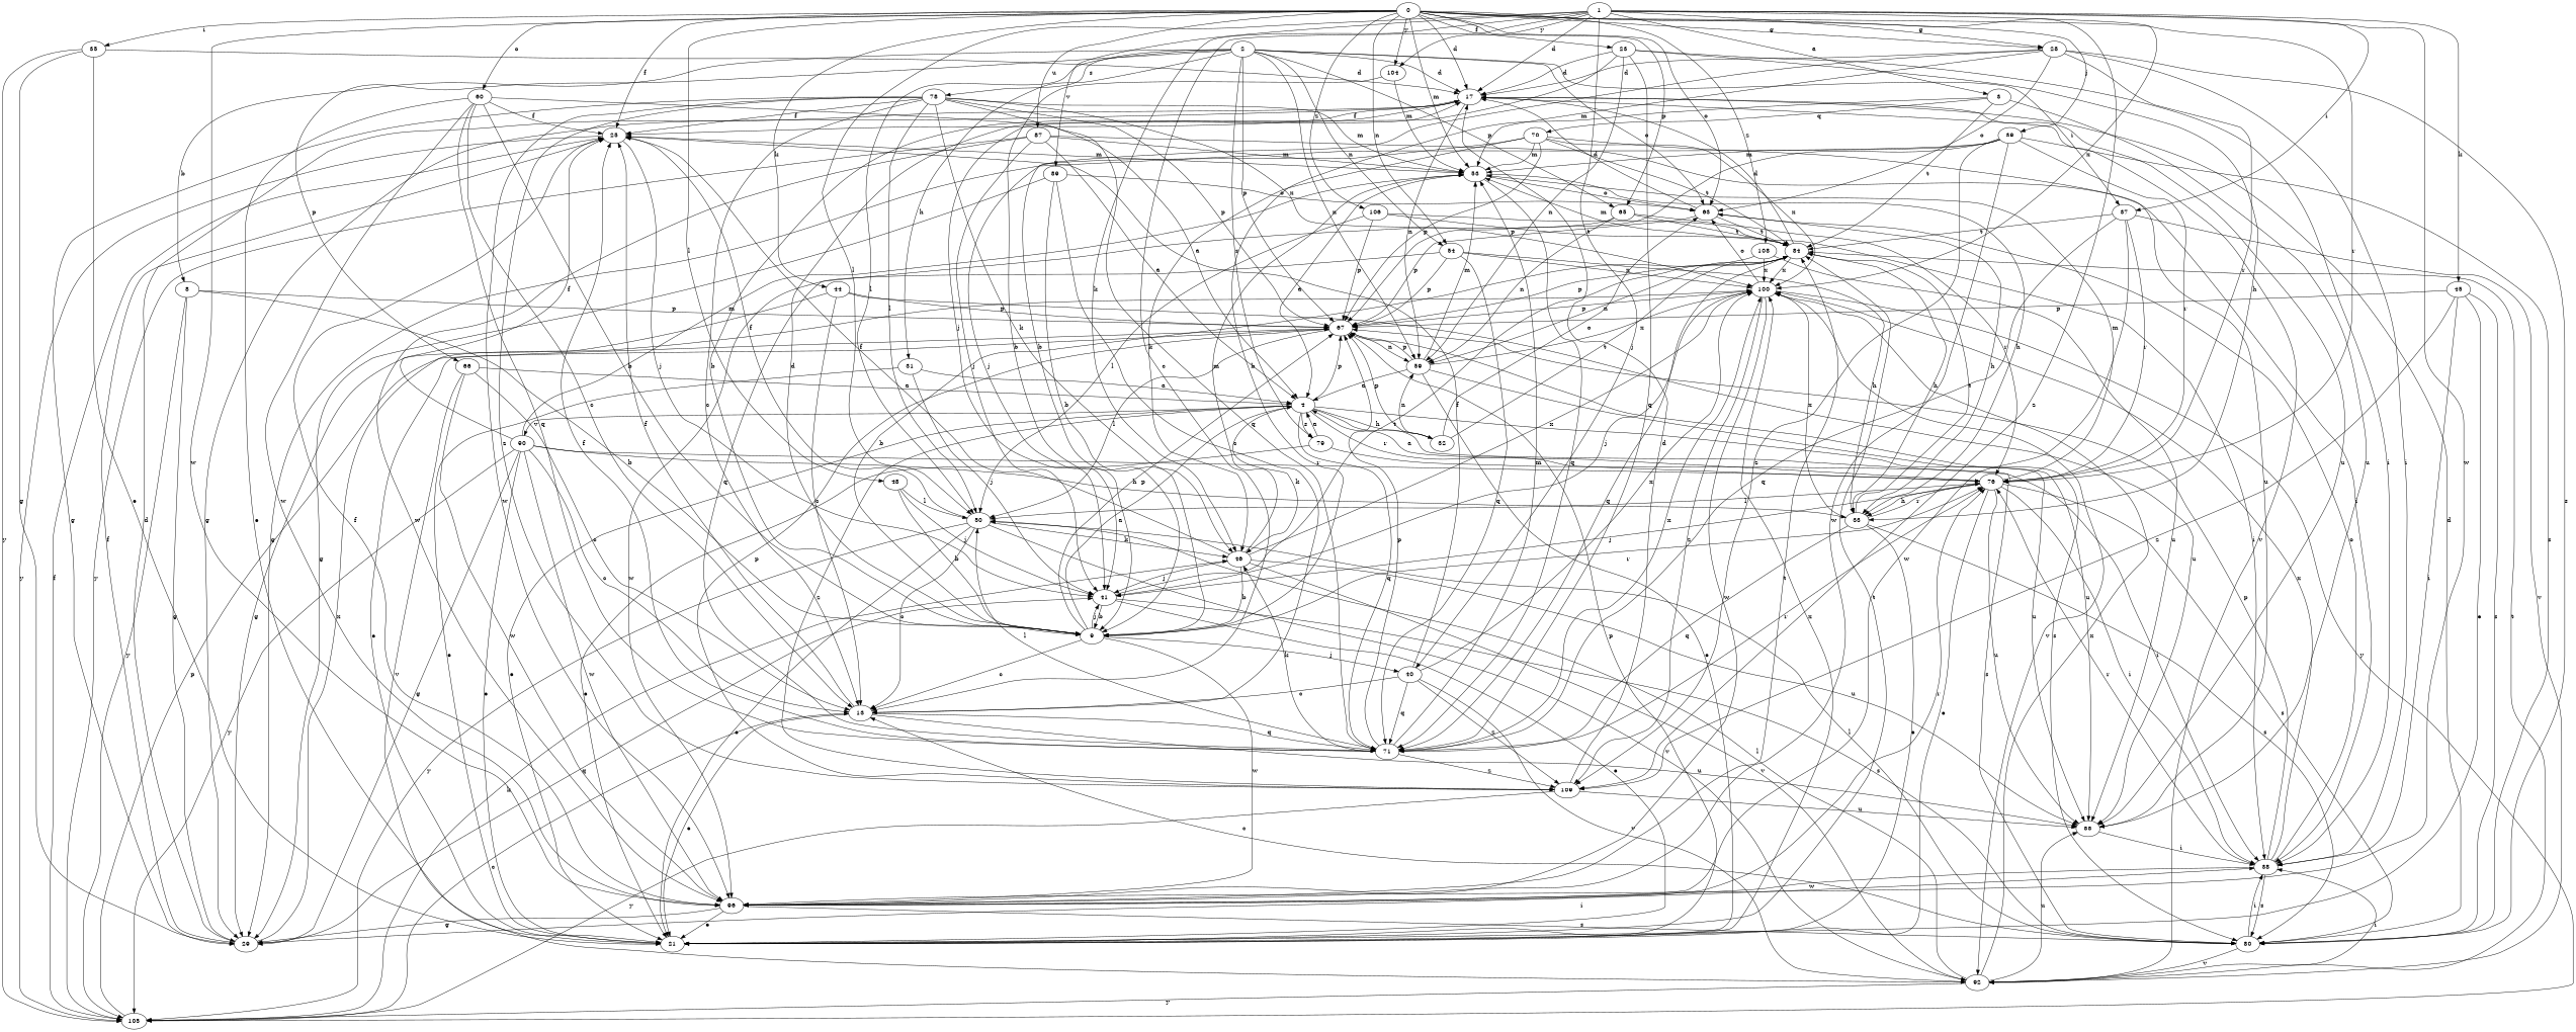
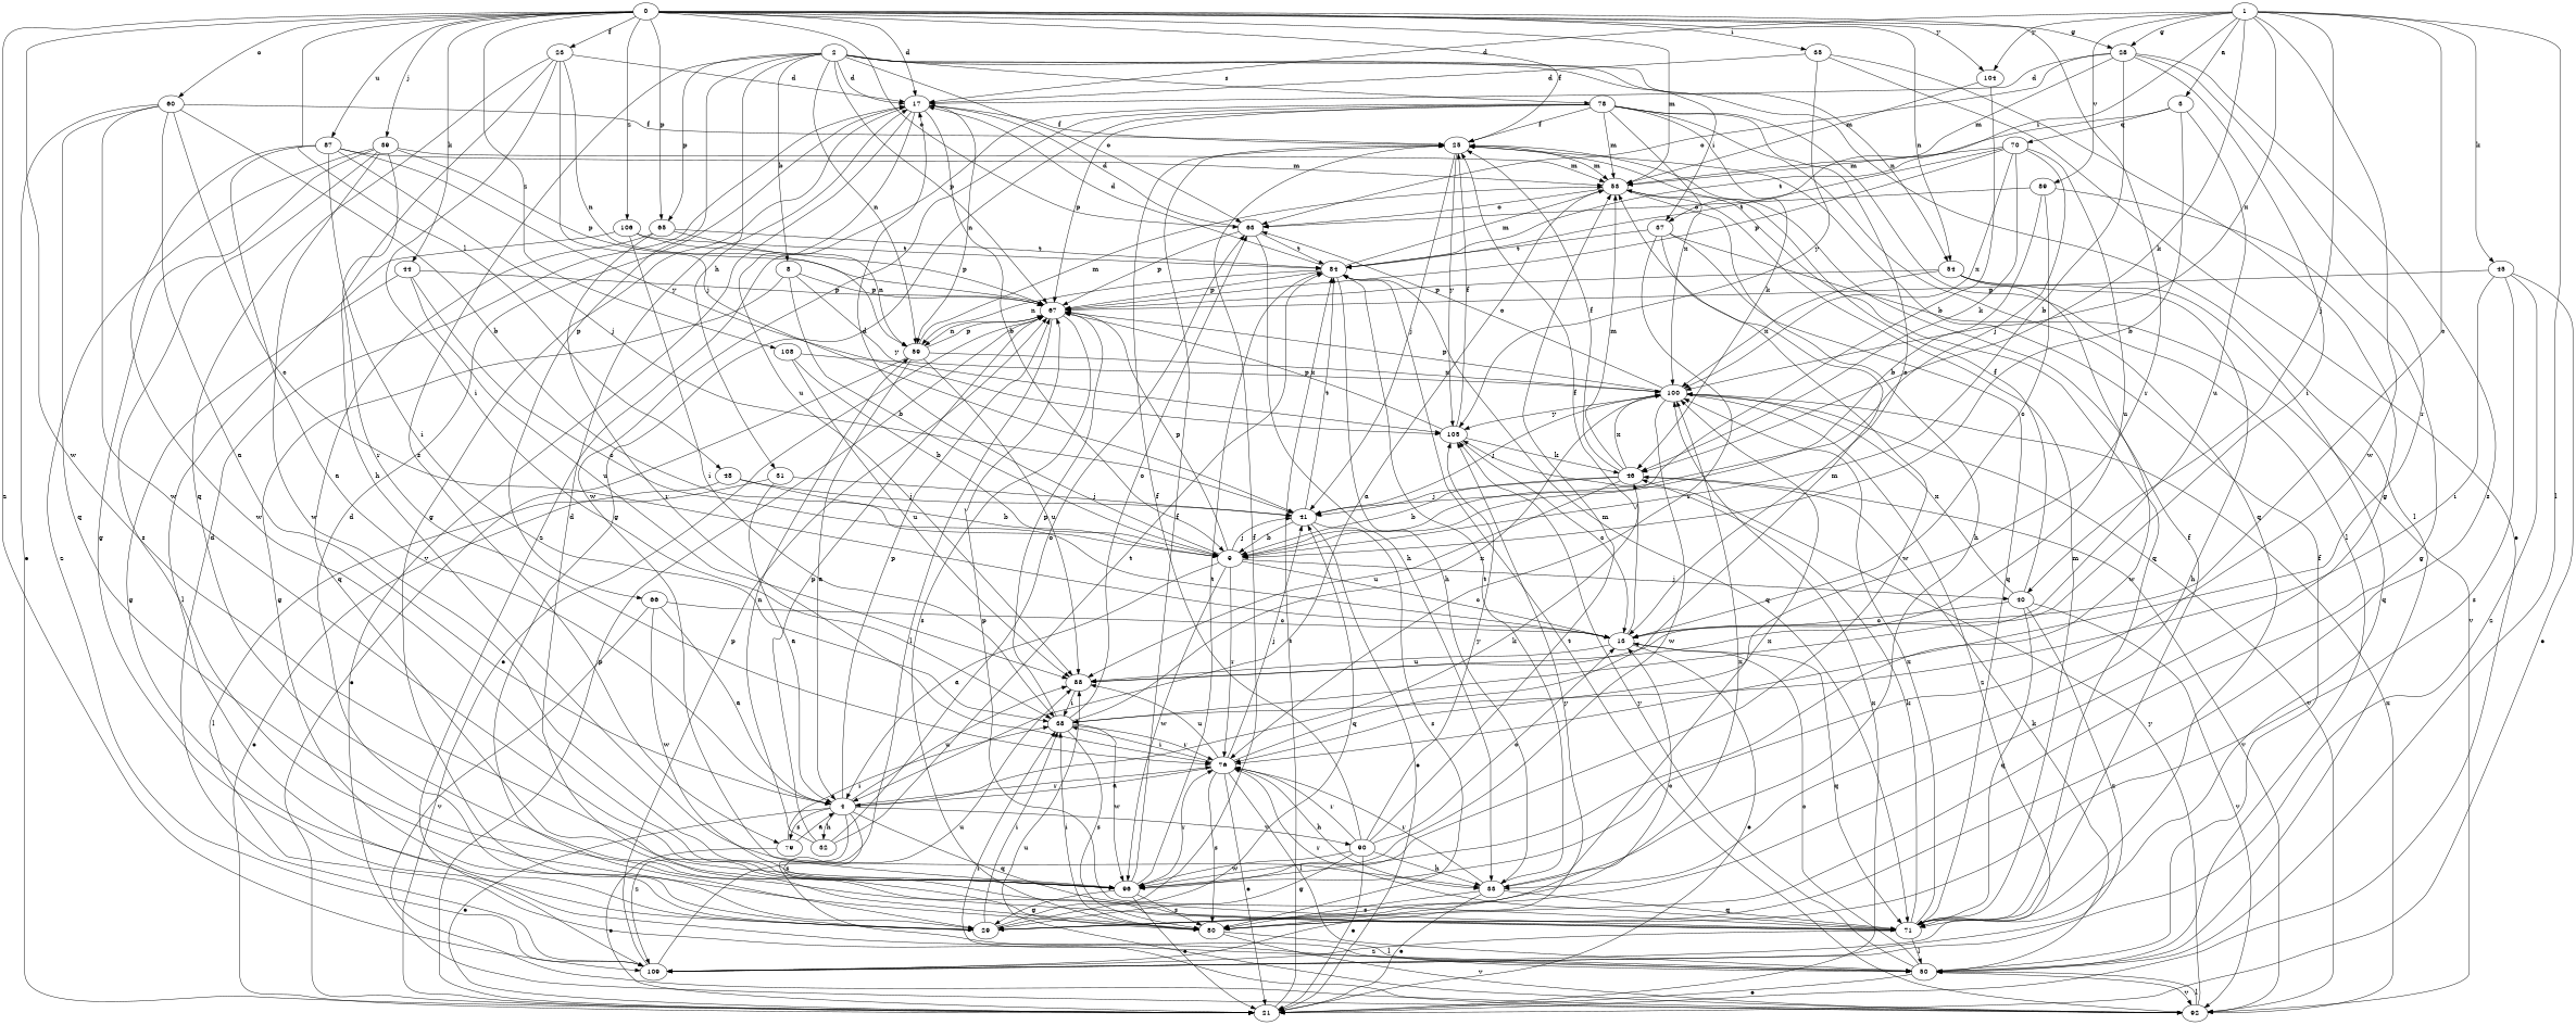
  strict digraph {
    0
    17
    23
    25
    28
    35
    39
    44
    48
    53
    54
    60
    63
    65
    76
    87
    96
    104
    106
    108
    109
    59
    9
    88
    29
    92
    71
    41
    33
    38
    105
    80
    21
    67
    13
    50
    4
    100
    84
    1
    3
    37
    40
    45
    46
    89
    70
    2
    8
    31
    66
    78
    79
    32
    90
    0 -> 17 [label=d]
    0 -> 23 [label=f]
    0 -> 25 [label=f]
    0 -> 28 [label=g]
    0 -> 35 [label=i]
    0 -> 39 [label=j]
    0 -> 44 [label=k]
    0 -> 48 [label=l]
    0 -> 53 [label=m]
    0 -> 54 [label=n]
    0 -> 60 [label=o]
    0 -> 63 [label=o]
    0 -> 65 [label=p]
    0 -> 76 [label=r]
    0 -> 87 [label=u]
    0 -> 96 [label=w]
    0 -> 104 [label=y]
    0 -> 106 [label=z]
    0 -> 108 [label=z]
    0 -> 109 [label=z]
    17 -> 25 [label=f]
    17 -> 59 [label=n]
    17 -> 9 [label=b]
    17 -> 88 [label=u]
    17 -> 29 [label=g]
    17 -> 92 [label=v]
    23 -> 17 [label=d]
    23 -> 59 [label=n]
    23 -> 71 [label=q]
    23 -> 41 [label=j]
    23 -> 33 [label=h]
    23 -> 38 [label=i]
    25 -> 53 [label=m]
    25 -> 41 [label=j]
    25 -> 105 [label=y]
    28 -> 17 [label=d]
    28 -> 53 [label=m]
    28 -> 63 [label=o]
    28 -> 76 [label=r]
    28 -> 9 [label=b]
    28 -> 38 [label=i]
    28 -> 80 [label=s]
    35 -> 17 [label=d]
    35 -> 29 [label=g]
    35 -> 105 [label=y]
    35 -> 21 [label=e]
    39 -> 53 [label=m]
    39 -> 76 [label=r]
    39 -> 96 [label=w]
    39 -> 109 [label=z]
    39 -> 29 [label=g]
    39 -> 80 [label=s]
    39 -> 67 [label=p]
    44 -> 88 [label=u]
    44 -> 29 [label=g]
    44 -> 67 [label=p]
    44 -> 13 [label=c]
    48 -> 9 [label=b]
    48 -> 41 [label=j]
    48 -> 50 [label=l]
    53 -> 63 [label=o]
    53 -> 71 [label=q]
    53 -> 33 [label=h]
    53 -> 4 [label=a]
    54 -> 96 [label=w]
    54 -> 71 [label=q]
    54 -> 33 [label=h]
    54 -> 67 [label=p]
    54 -> 100 [label=x]
    60 -> 25 [label=f]
    60 -> 96 [label=w]
    60 -> 9 [label=b]
    60 -> 71 [label=q]
    60 -> 21 [label=e]
    60 -> 13 [label=c]
    60 -> 4 [label=a]
    63 -> 17 [label=d]
    63 -> 33 [label=h]
    63 -> 67 [label=p]
    63 -> 84 [label=t]
    65 -> 76 [label=r]
    65 -> 59 [label=n]
    65 -> 71 [label=q]
    65 -> 84 [label=t]
    76 -> 53 [label=m]
    76 -> 88 [label=u]
    76 -> 41 [label=j]
    76 -> 33 [label=h]
    76 -> 38 [label=i]
    76 -> 80 [label=s]
    76 -> 21 [label=e]
    76 -> 50 [label=l]
    76 -> 4 [label=a]
    87 -> 53 [label=m]
    87 -> 96 [label=w]
    87 -> 41 [label=j]
    87 -> 38 [label=i]
    87 -> 105 [label=y]
    87 -> 4 [label=a]
    96 -> 25 [label=f]
    96 -> 76 [label=r]
    96 -> 29 [label=g]
    96 -> 80 [label=s]
    96 -> 21 [label=e]
    96 -> 84 [label=t]
    104 -> 53 [label=m]
    104 -> 9 [label=b]
    106 -> 38 [label=i]
    106 -> 67 [label=p]
    106 -> 50 [label=l]
    106 -> 84 [label=t]
    108 -> 9 [label=b]
    108 -> 88 [label=u]
    108 -> 100 [label=x]
    109 -> 17 [label=d]
    109 -> 88 [label=u]
    109 -> 105 [label=y]
    109 -> 67 [label=p]
    59 -> 53 [label=m]
    59 -> 88 [label=u]
    59 -> 21 [label=e]
    59 -> 67 [label=p]
    59 -> 4 [label=a]
    59 -> 100 [label=x]
    9 -> 17 [label=d]
    9 -> 76 [label=r]
    9 -> 96 [label=w]
    9 -> 41 [label=j]
    9 -> 67 [label=p]
    9 -> 13 [label=c]
    9 -> 4 [label=a]
    9 -> 40 [label=j]
    88 -> 38 [label=i]
    29 -> 17 [label=d]
    29 -> 25 [label=f]
    29 -> 41 [label=q]
    29 -> 38 [label=i]
    29 -> 100 [label=x]
    92 -> 88 [label=u]
    92 -> 38 [label=i]
    92 -> 105 [label=y]
    92 -> 50 [label=l]
    92 -> 100 [label=x]
    92 -> 84 [label=t]
    71 -> 25 [label=f]
    71 -> 53 [label=m]
    71 -> 76 [label=r]
    71 -> 109 [label=z]
    71 -> 67 [label=p]
    71 -> 50 [label=l]
    71 -> 100 [label=x]
    71 -> 46 [label=k]
    41 -> 9 [label=b]
    41 -> 80 [label=s]
    41 -> 21 [label=e]
    41 -> 84 [label=t]
    33 -> 76 [label=r]
    33 -> 71 [label=q]
    33 -> 80 [label=s]
    33 -> 21 [label=e]
    33 -> 100 [label=x]
    33 -> 84 [label=t]
    38 -> 63 [label=o]
    38 -> 76 [label=r]
    38 -> 96 [label=w]
    38 -> 80 [label=s]
    38 -> 67 [label=p]
    38 -> 100 [label=x]
    105 -> 25 [label=f]
    105 -> 67 [label=p]
    105 -> 13 [label=c]
    105 -> 46 [label=k]
    80 -> 17 [label=d]
    80 -> 92 [label=v]
    80 -> 38 [label=i]
    80 -> 13 [label=c]
    80 -> 50 [label=l]
    21 -> 67 [label=p]
    21 -> 100 [label=x]
    21 -> 84 [label=t]
    67 -> 59 [label=n]
    67 -> 80 [label=s]
    67 -> 21 [label=e]
    67 -> 50 [label=l]
    13 -> 25 [label=f]
    13 -> 88 [label=u]
    13 -> 71 [label=q]
    13 -> 21 [label=e]
    50 -> 25 [label=f]
    50 -> 92 [label=v]
    50 -> 105 [label=y]
    50 -> 21 [label=e]
    50 -> 13 [label=c]
    50 -> 46 [label=k]
    4 -> 76 [label=r]
    4 -> 109 [label=z]
    4 -> 88 [label=u]
    4 -> 71 [label=q]
    4 -> 80 [label=s]
    4 -> 21 [label=e]
    4 -> 67 [label=p]
    4 -> 46 [label=k]
    4 -> 79 [label=s]
    4 -> 32 [label=h]
    4 -> 90 [label=v]
    100 -> 63 [label=o]
    100 -> 96 [label=w]
    100 -> 109 [label=z]
    100 -> 92 [label=v]
    100 -> 41 [label=j]
    100 -> 105 [label=y]
    100 -> 67 [label=p]
    84 -> 17 [label=d]
    84 -> 53 [label=m]
    84 -> 59 [label=n]
    84 -> 71 [label=q]
    84 -> 33 [label=h]
    84 -> 67 [label=p]
-   84 -> 100 [label=x]
    1 -> 17 [label=d]
    1 -> 28 [label=g]
    1 -> 96 [label=w]
    1 -> 104 [label=y]
    1 -> 13 [label=c]
    1 -> 50 [label=l]
    1 -> 100 [label=x]
    1 -> 3 [label=a]
    1 -> 37 [label=i]
    1 -> 40 [label=j]
    1 -> 45 [label=k]
    1 -> 46 [label=k]
    1 -> 89 [label=v]
    3 -> 9 [label=b]
    3 -> 88 [label=u]
    3 -> 84 [label=t]
    3 -> 70 [label=q]
    37 -> 76 [label=r]
    37 -> 96 [label=w]
    37 -> 92 [label=v]
    37 -> 71 [label=q]
    37 -> 84 [label=t]
    40 -> 25 [label=f]
    40 -> 109 [label=z]
    40 -> 92 [label=v]
    40 -> 71 [label=q]
    40 -> 13 [label=c]
    40 -> 100 [label=x]
    45 -> 109 [label=z]
    45 -> 38 [label=i]
    45 -> 80 [label=s]
    45 -> 21 [label=e]
    45 -> 67 [label=p]
    46 -> 25 [label=f]
    46 -> 53 [label=m]
    46 -> 9 [label=b]
    46 -> 88 [label=u]
    46 -> 92 [label=v]
    46 -> 41 [label=j]
    46 -> 100 [label=x]
    89 -> 63 [label=o]
    89 -> 9 [label=b]
    89 -> 29 [label=g]
    89 -> 13 [label=c]
    70 -> 53 [label=m]
    70 -> 88 [label=u]
    70 -> 41 [label=j]
    70 -> 67 [label=p]
    70 -> 100 [label=x]
    70 -> 84 [label=t]
    70 -> 46 [label=k]
    2 -> 17 [label=d]
    2 -> 54 [label=n]
    2 -> 63 [label=o]
    2 -> 65 [label=p]
    2 -> 59 [label=n]
    2 -> 67 [label=p]
    2 -> 50 [label=l]
    2 -> 37 [label=i]
    2 -> 8 [label=b]
    2 -> 31 [label=h]
    2 -> 66 [label=p]
    2 -> 78 [label=s]
    2 -> 79 [label=s]
    8 -> 9 [label=b]
    8 -> 29 [label=g]
    8 -> 105 [label=y]
    8 -> 67 [label=p]
    31 -> 41 [label=j]
    31 -> 21 [label=e]
    31 -> 4 [label=a]
    66 -> 96 [label=w]
    66 -> 92 [label=v]
    66 -> 13 [label=c]
    66 -> 4 [label=a]
    78 -> 25 [label=f]
    78 -> 53 [label=m]
    78 -> 96 [label=w]
    78 -> 109 [label=z]
    78 -> 29 [label=g]
    78 -> 71 [label=q]
    78 -> 67 [label=p]
    78 -> 13 [label=c]
    78 -> 50 [label=l]
    78 -> 100 [label=x]
    78 -> 46 [label=k]
    79 -> 38 [label=i]
    79 -> 21 [label=e]
    79 -> 4 [label=a]
    32 -> 63 [label=o]
    32 -> 59 [label=n]
    32 -> 67 [label=p]
    32 -> 84 [label=t]
    90 -> 25 [label=f]
    90 -> 53 [label=m]
    90 -> 76 [label=r]
    90 -> 96 [label=w]
    90 -> 29 [label=g]
    90 -> 33 [label=h]
    90 -> 105 [label=y]
    90 -> 21 [label=e]
    90 -> 13 [label=c]
  }
